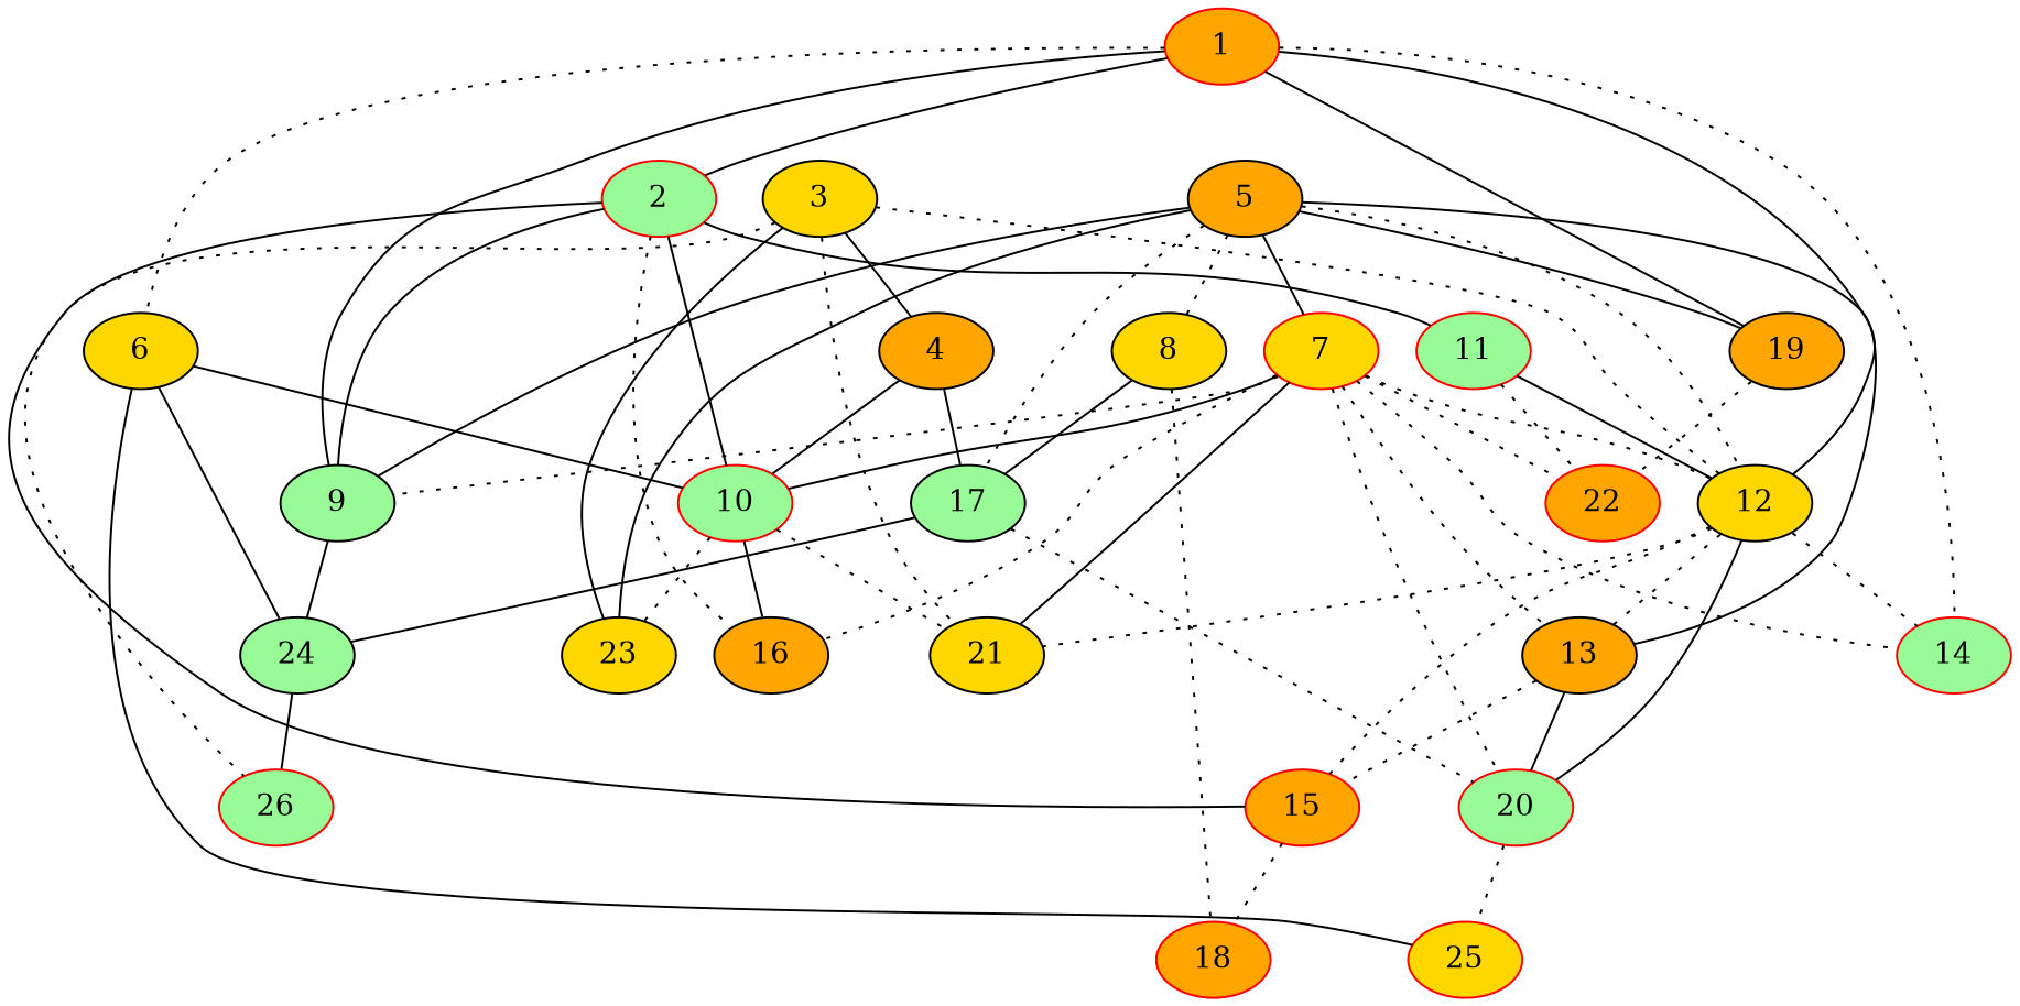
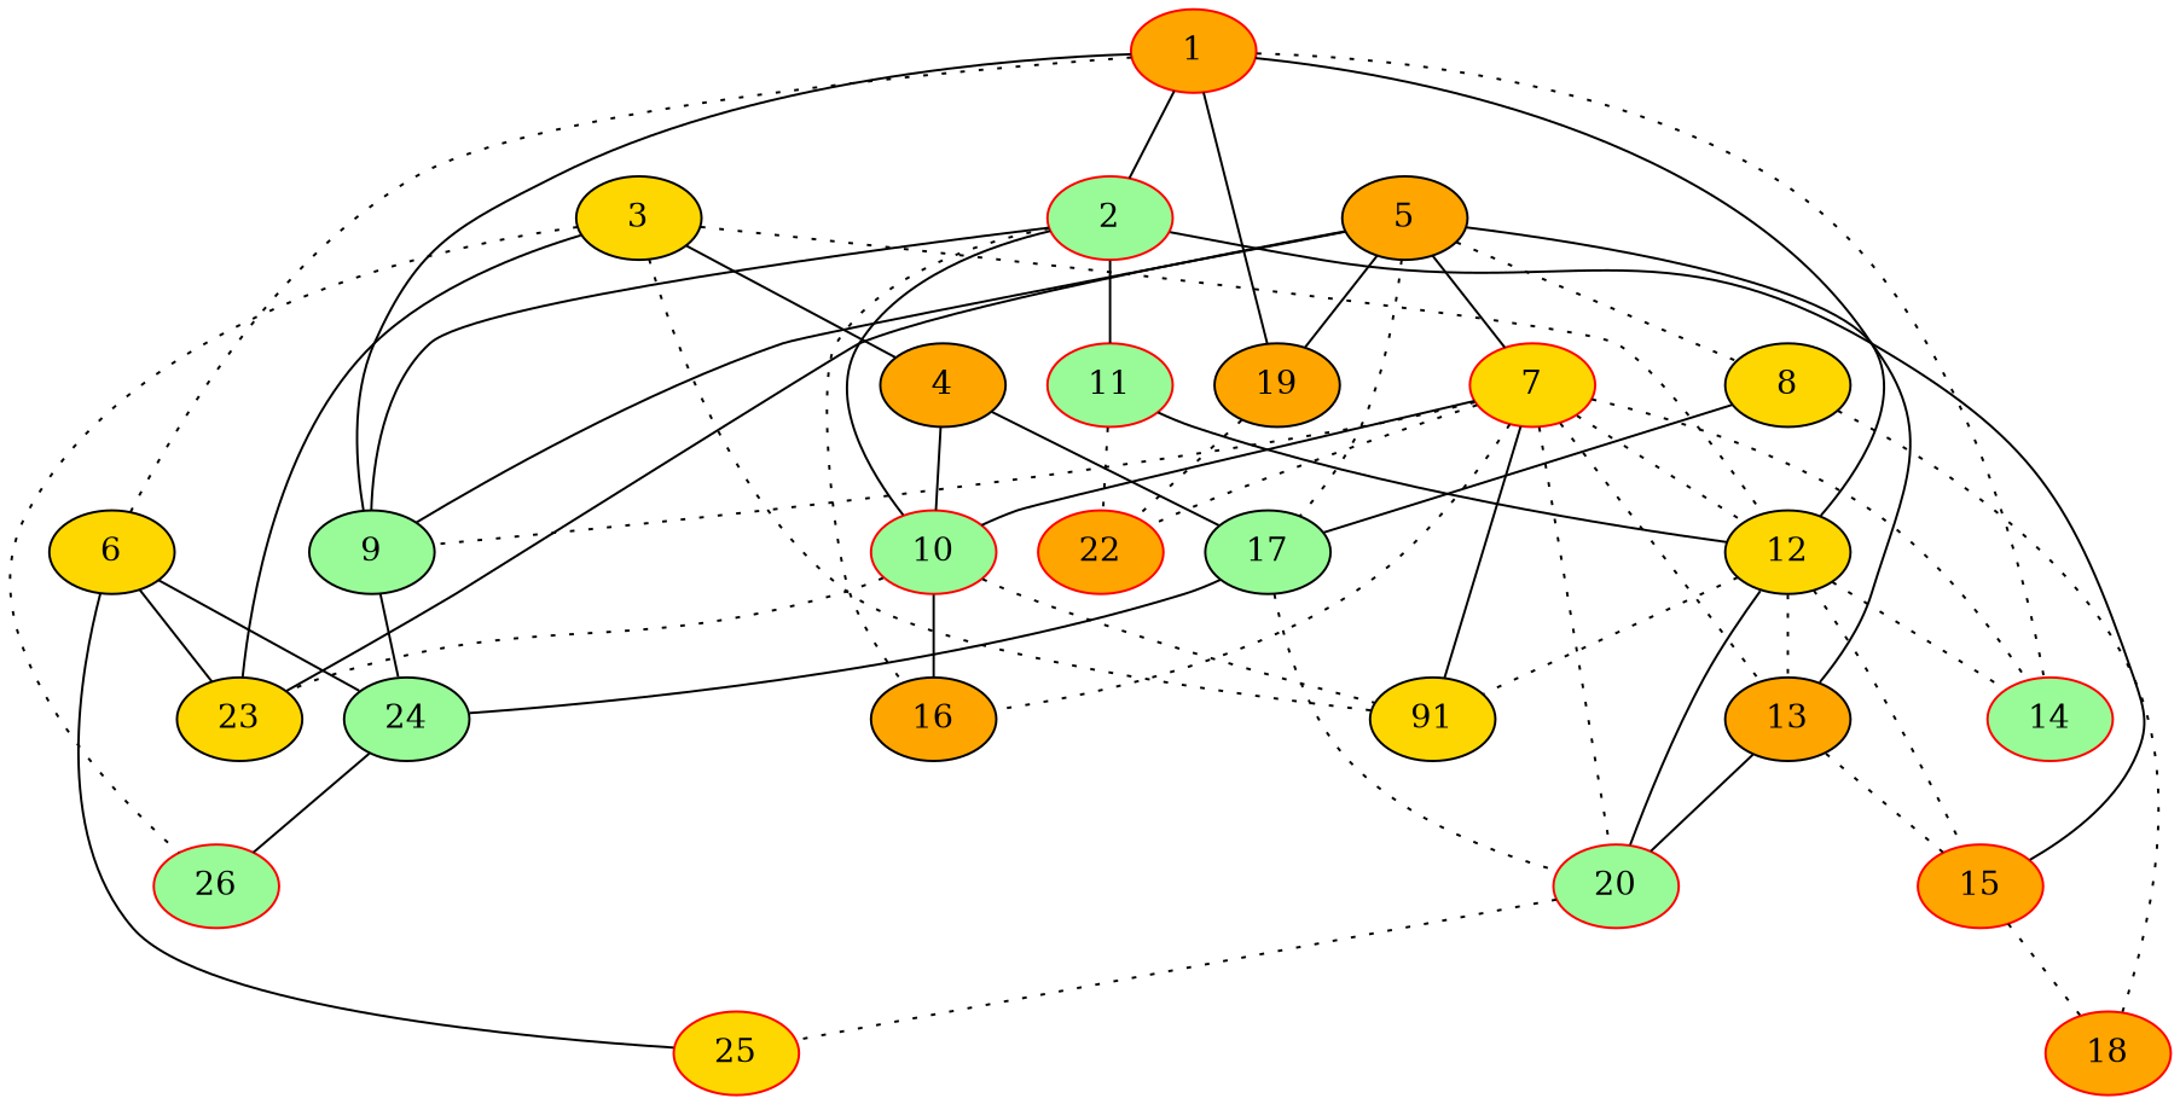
  graph {
    node [color=black fillcolor=orange style=filled]
    edge [style=solid weight=1.0]
    1 [color=red]
    2 [color=red fillcolor=palegreen]
    6 [fillcolor=gold]
    9 [fillcolor=palegreen]
    12 [fillcolor=gold]
    14 [color=red fillcolor=palegreen]
    19
    10 [color=red fillcolor=palegreen]
    11 [color=red fillcolor=palegreen]
    15 [color=red]
    16
    24 [fillcolor=palegreen]
    25 [color=red fillcolor=gold]
-   21 [fillcolor=gold]
+   21 [fillcolor=gold label=91]
    23 [fillcolor=gold]
    13
    20 [color=red fillcolor=palegreen]
    22 [color=red]
    18 [color=red]
    3 [fillcolor=gold]
    4
    26 [color=red fillcolor=palegreen]
    17 [fillcolor=palegreen]
    5
    7 [color=red fillcolor=gold]
    8 [fillcolor=gold]
    1 -- 2 [weight=2.0]
    1 -- 6 [style=dotted]
    1 -- 9
    1 -- 12
    1 -- 14 [style=dotted weight=2.0]
    1 -- 19
    2 -- 9
    2 -- 10
    2 -- 11
    2 -- 15
    2 -- 16 [style=dotted]
-   6 -- 10
+   6 -- 23
    6 -- 24
    6 -- 25
    9 -- 24
    12 -- 14 [style=dotted]
    12 -- 15 [style=dotted]
    12 -- 21 [style=dotted]
    12 -- 13 [style=dotted weight=2.0]
    12 -- 20 [weight=2.0]
    19 -- 22 [style=dotted]
    10 -- 16
    10 -- 21 [style=dotted]
    10 -- 23 [style=dotted]
    11 -- 12 [weight=2.0]
    11 -- 22 [style=dotted]
    15 -- 18 [style=dotted]
    24 -- 26
    13 -- 15 [style=dotted]
    13 -- 20
    20 -- 25 [style=dotted]
    3 -- 12 [style=dotted]
    3 -- 21 [style=dotted]
    3 -- 23
    3 -- 4
    3 -- 26 [style=dotted]
    4 -- 10
    4 -- 17
    17 -- 24
    17 -- 20 [style=dotted]
    5 -- 9
-   5 -- 12 [style=dotted]
    5 -- 19
    5 -- 23 [weight=2.0]
    5 -- 13
    5 -- 17 [style=dotted]
    5 -- 7 [weight=2.0]
    5 -- 8 [style=dotted]
    7 -- 9 [style=dotted]
    7 -- 12 [style=dotted weight=4.0]
    7 -- 14 [style=dotted]
    7 -- 10
    7 -- 16 [style=dotted]
    7 -- 21
    7 -- 13 [style=dotted]
    7 -- 20 [style=dotted]
    7 -- 22 [style=dotted]
    8 -- 18 [style=dotted]
    8 -- 17
  }
